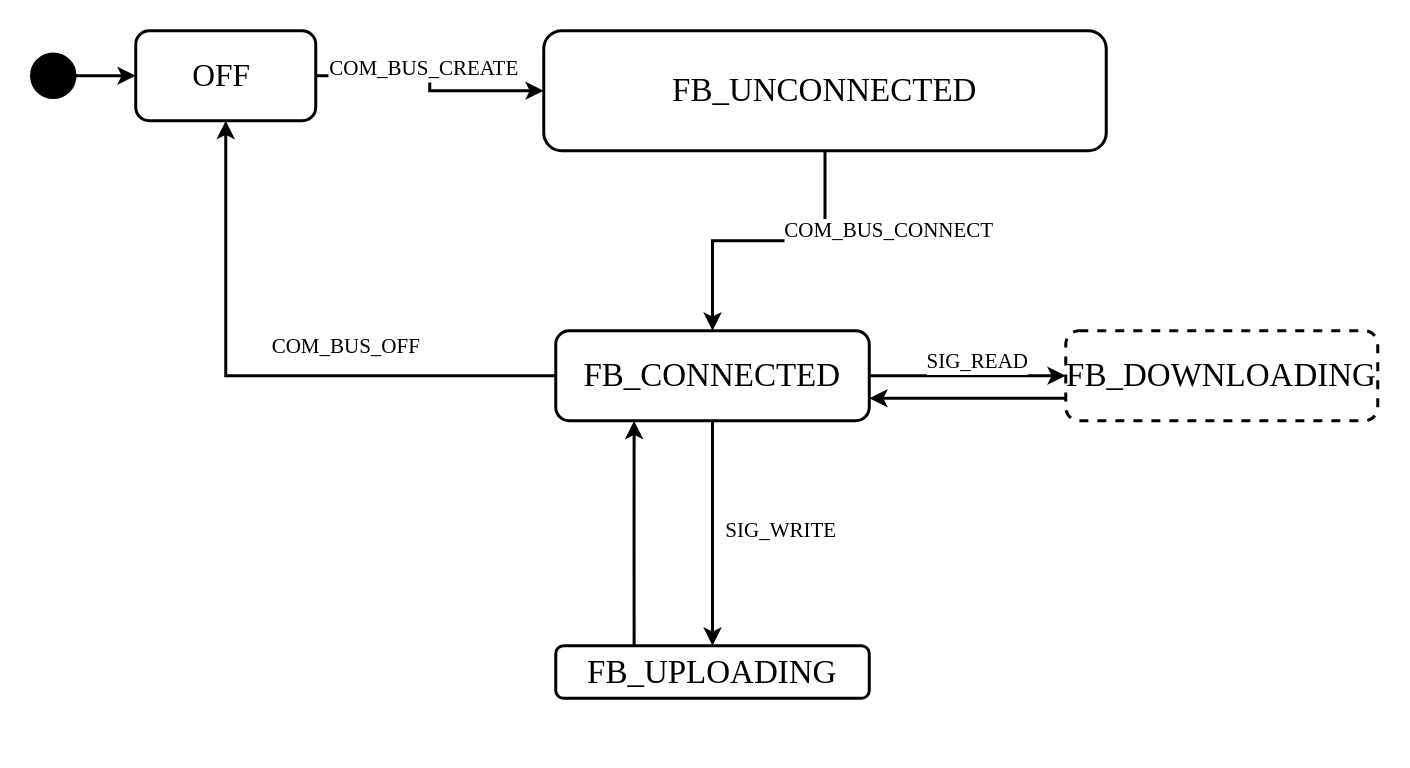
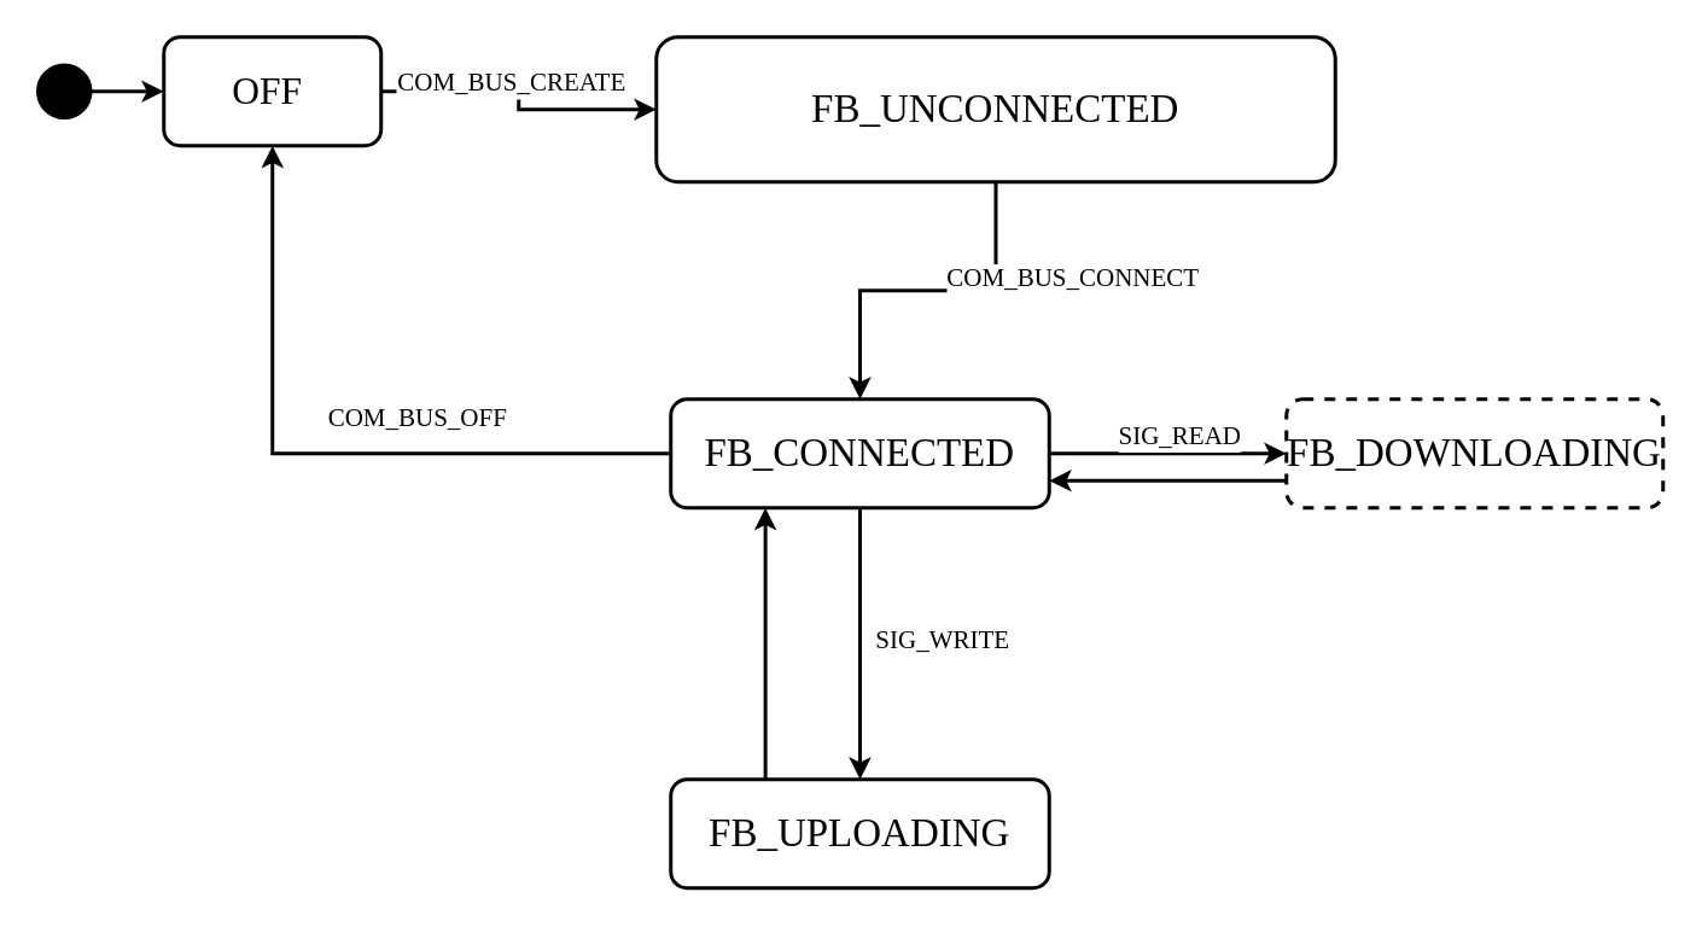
  <mxCell id="0" />
  <mxCell id="1" parent="0" />
  <mxCell id="2" style="edgeStyle=orthogonalEdgeStyle;shape=connector;rounded=0;orthogonalLoop=1;jettySize=auto;html=1;entryX=0;entryY=0.5;entryDx=0;entryDy=0;labelBackgroundColor=default;strokeColor=default;strokeWidth=2;fontFamily=Helvetica;fontSize=11;fontColor=default;endArrow=classic;" parent="1" source="4" target="7" edge="1"><mxGeometry relative="1" as="geometry" /></mxCell>
  <mxCell id="3" value="&lt;font face=&quot;Tahoma&quot;&gt;&lt;span style=&quot;font-size: 14px;&quot;&gt;COM_BUS_CREATE&lt;/span&gt;&lt;/font&gt;" style="edgeLabel;html=1;align=center;verticalAlign=middle;resizable=0;points=[];fontSize=11;fontFamily=Helvetica;fontColor=default;" parent="2" vertex="1" connectable="0"><mxGeometry x="0.058" y="2" relative="1" as="geometry"><mxPoint x="-5" y="-13" as="offset" /></mxGeometry></mxCell>
  <mxCell id="4" value="&lt;font style=&quot;font-size: 21px;&quot; face=&quot;Tahoma&quot;&gt;OFF&amp;nbsp;&lt;/font&gt;" style="rounded=1;whiteSpace=wrap;html=1;strokeWidth=2;" parent="1" vertex="1"><mxGeometry x="90" y="20" width="120" height="60" as="geometry" /></mxCell>
  <mxCell id="5" style="edgeStyle=orthogonalEdgeStyle;shape=connector;rounded=0;orthogonalLoop=1;jettySize=auto;html=1;entryX=0.5;entryY=0;entryDx=0;entryDy=0;labelBackgroundColor=default;strokeColor=default;strokeWidth=2;fontFamily=Helvetica;fontSize=11;fontColor=default;endArrow=classic;" parent="1" source="7" target="16" edge="1"><mxGeometry relative="1" as="geometry" /></mxCell>
  <mxCell id="6" value="&lt;font style=&quot;font-size: 14px;&quot; face=&quot;Tahoma&quot;&gt;COM_BUS_CONNECT&lt;/font&gt;" style="edgeLabel;html=1;align=center;verticalAlign=middle;resizable=0;points=[];fontSize=11;fontFamily=Helvetica;fontColor=default;" parent="5" vertex="1" connectable="0"><mxGeometry x="-0.043" relative="1" as="geometry"><mxPoint x="75" y="-7" as="offset" /></mxGeometry></mxCell>
  <mxCell id="7" value="&lt;font style=&quot;font-size: 22px;&quot; face=&quot;Tahoma&quot;&gt;FB_UNCONNECTED&lt;/font&gt;" style="rounded=1;whiteSpace=wrap;html=1;strokeWidth=2;" parent="1" vertex="1"><mxGeometry x="362" y="20" width="375" height="80" as="geometry" /></mxCell>
  <mxCell id="8" style="edgeStyle=orthogonalEdgeStyle;rounded=0;orthogonalLoop=1;jettySize=auto;html=1;entryX=0;entryY=0.5;entryDx=0;entryDy=0;strokeWidth=2;" parent="1" source="9" target="4" edge="1"><mxGeometry relative="1" as="geometry" /></mxCell>
  <mxCell id="9" value="" style="ellipse;fillColor=strokeColor;html=1;" parent="1" vertex="1"><mxGeometry x="20" y="35" width="30" height="30" as="geometry" /></mxCell>
  <mxCell id="10" style="edgeStyle=orthogonalEdgeStyle;shape=connector;rounded=0;orthogonalLoop=1;jettySize=auto;html=1;entryX=0;entryY=0.5;entryDx=0;entryDy=0;labelBackgroundColor=default;strokeColor=default;strokeWidth=2;fontFamily=Helvetica;fontSize=11;fontColor=default;endArrow=classic;" parent="1" source="16" target="18" edge="1"><mxGeometry relative="1" as="geometry" /></mxCell>
  <mxCell id="11" value="&lt;font face=&quot;Tahoma&quot; style=&quot;font-size: 14px;&quot;&gt;SIG_READ&lt;/font&gt;" style="edgeLabel;html=1;align=center;verticalAlign=middle;resizable=0;points=[];fontSize=11;fontFamily=Helvetica;fontColor=default;" parent="10" vertex="1" connectable="0"><mxGeometry x="0.344" y="2" relative="1" as="geometry"><mxPoint x="-17" y="-8" as="offset" /></mxGeometry></mxCell>
  <mxCell id="12" style="edgeStyle=orthogonalEdgeStyle;shape=connector;rounded=0;orthogonalLoop=1;jettySize=auto;html=1;entryX=0.5;entryY=0;entryDx=0;entryDy=0;labelBackgroundColor=default;strokeColor=default;strokeWidth=2;fontFamily=Helvetica;fontSize=11;fontColor=default;endArrow=classic;" parent="1" source="16" target="20" edge="1"><mxGeometry relative="1" as="geometry" /></mxCell>
  <mxCell id="13" value="&lt;font face=&quot;Tahoma&quot; style=&quot;font-size: 14px;&quot;&gt;SIG_WRITE&lt;/font&gt;" style="edgeLabel;html=1;align=center;verticalAlign=middle;resizable=0;points=[];fontSize=11;fontFamily=Helvetica;fontColor=default;" parent="12" vertex="1" connectable="0"><mxGeometry x="-0.027" y="-2" relative="1" as="geometry"><mxPoint x="47" as="offset" /></mxGeometry></mxCell>
  <mxCell id="14" style="edgeStyle=orthogonalEdgeStyle;shape=connector;rounded=0;orthogonalLoop=1;jettySize=auto;html=1;labelBackgroundColor=default;strokeColor=default;strokeWidth=2;fontFamily=Helvetica;fontSize=11;fontColor=default;endArrow=classic;" parent="1" source="16" target="4" edge="1"><mxGeometry relative="1" as="geometry" /></mxCell>
  <mxCell id="15" value="&lt;font face=&quot;Tahoma&quot; style=&quot;font-size: 14px;&quot;&gt;COM_BUS_OFF&lt;/font&gt;" style="edgeLabel;html=1;align=center;verticalAlign=middle;resizable=0;points=[];fontSize=11;fontFamily=Helvetica;fontColor=default;" parent="14" vertex="1" connectable="0"><mxGeometry x="-0.023" y="-2" relative="1" as="geometry"><mxPoint x="50" y="-18" as="offset" /></mxGeometry></mxCell>
  <mxCell id="16" value="&lt;font style=&quot;font-size: 22px;&quot; face=&quot;Tahoma&quot;&gt;FB_CONNECTED&lt;/font&gt;" style="rounded=1;whiteSpace=wrap;html=1;strokeWidth=2;" parent="1" vertex="1"><mxGeometry x="370" y="220" width="209" height="60" as="geometry" /></mxCell>
  <mxCell id="17" style="edgeStyle=orthogonalEdgeStyle;shape=connector;rounded=0;orthogonalLoop=1;jettySize=auto;html=1;exitX=0;exitY=0.75;exitDx=0;exitDy=0;entryX=1;entryY=0.75;entryDx=0;entryDy=0;labelBackgroundColor=default;strokeColor=default;strokeWidth=2;fontFamily=Helvetica;fontSize=11;fontColor=default;endArrow=classic;" parent="1" source="18" target="16" edge="1"><mxGeometry relative="1" as="geometry" /></mxCell>
  <mxCell id="18" value="&lt;font style=&quot;font-size: 22px;&quot; face=&quot;Tahoma&quot;&gt;FB_DOWNLOADING&lt;/font&gt;" style="rounded=1;whiteSpace=wrap;html=1;strokeWidth=2;dashed=1;" parent="1" vertex="1"><mxGeometry x="710" y="220" width="208" height="60" as="geometry" /></mxCell>
  <mxCell id="19" style="edgeStyle=orthogonalEdgeStyle;shape=connector;rounded=0;orthogonalLoop=1;jettySize=auto;html=1;exitX=0.25;exitY=0;exitDx=0;exitDy=0;entryX=0.25;entryY=1;entryDx=0;entryDy=0;labelBackgroundColor=default;strokeColor=default;strokeWidth=2;fontFamily=Helvetica;fontSize=11;fontColor=default;endArrow=classic;" parent="1" source="20" target="16" edge="1"><mxGeometry relative="1" as="geometry" /></mxCell>
- <mxCell id="20" value="&lt;font style=&quot;font-size: 22px;&quot; face=&quot;Tahoma&quot;&gt;FB_UPLOADING&lt;/font&gt;" style="rounded=1;whiteSpace=wrap;html=1;strokeWidth=2;" parent="1" vertex="1"><mxGeometry x="370" y="430" width="209" height="35" as="geometry" /></mxCell>
+ <mxCell id="20" value="&lt;font style=&quot;font-size: 22px;&quot; face=&quot;Tahoma&quot;&gt;FB_UPLOADING&lt;/font&gt;" style="rounded=1;whiteSpace=wrap;html=1;strokeWidth=2;" parent="1" vertex="1"><mxGeometry x="370" y="430" width="209" height="60" as="geometry" /></mxCell>
